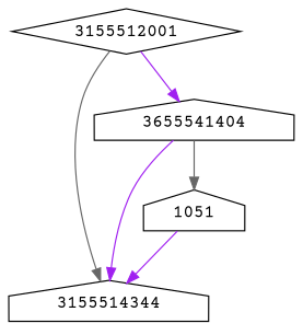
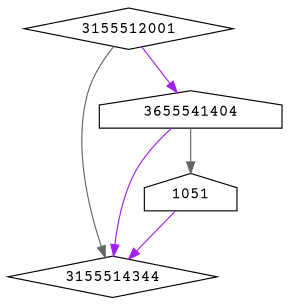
  strict digraph {
    fontname="Courier Prime"
    node [fontname="Courier Prime" shape=diamond]
    edge [color=purple fontname="Courier Prime"]
    3155512001
-   3155514344 [shape=house]
+   3155514344
    n3 [label=3655541404 shape=house]
    n4 [label=1051 shape=house]
    3155512001 -> 3155514344 [color=gray40]
    3155512001 -> n3
    n3 -> 3155514344
    n3 -> n4 [color=gray40]
    n4 -> 3155514344
  }
